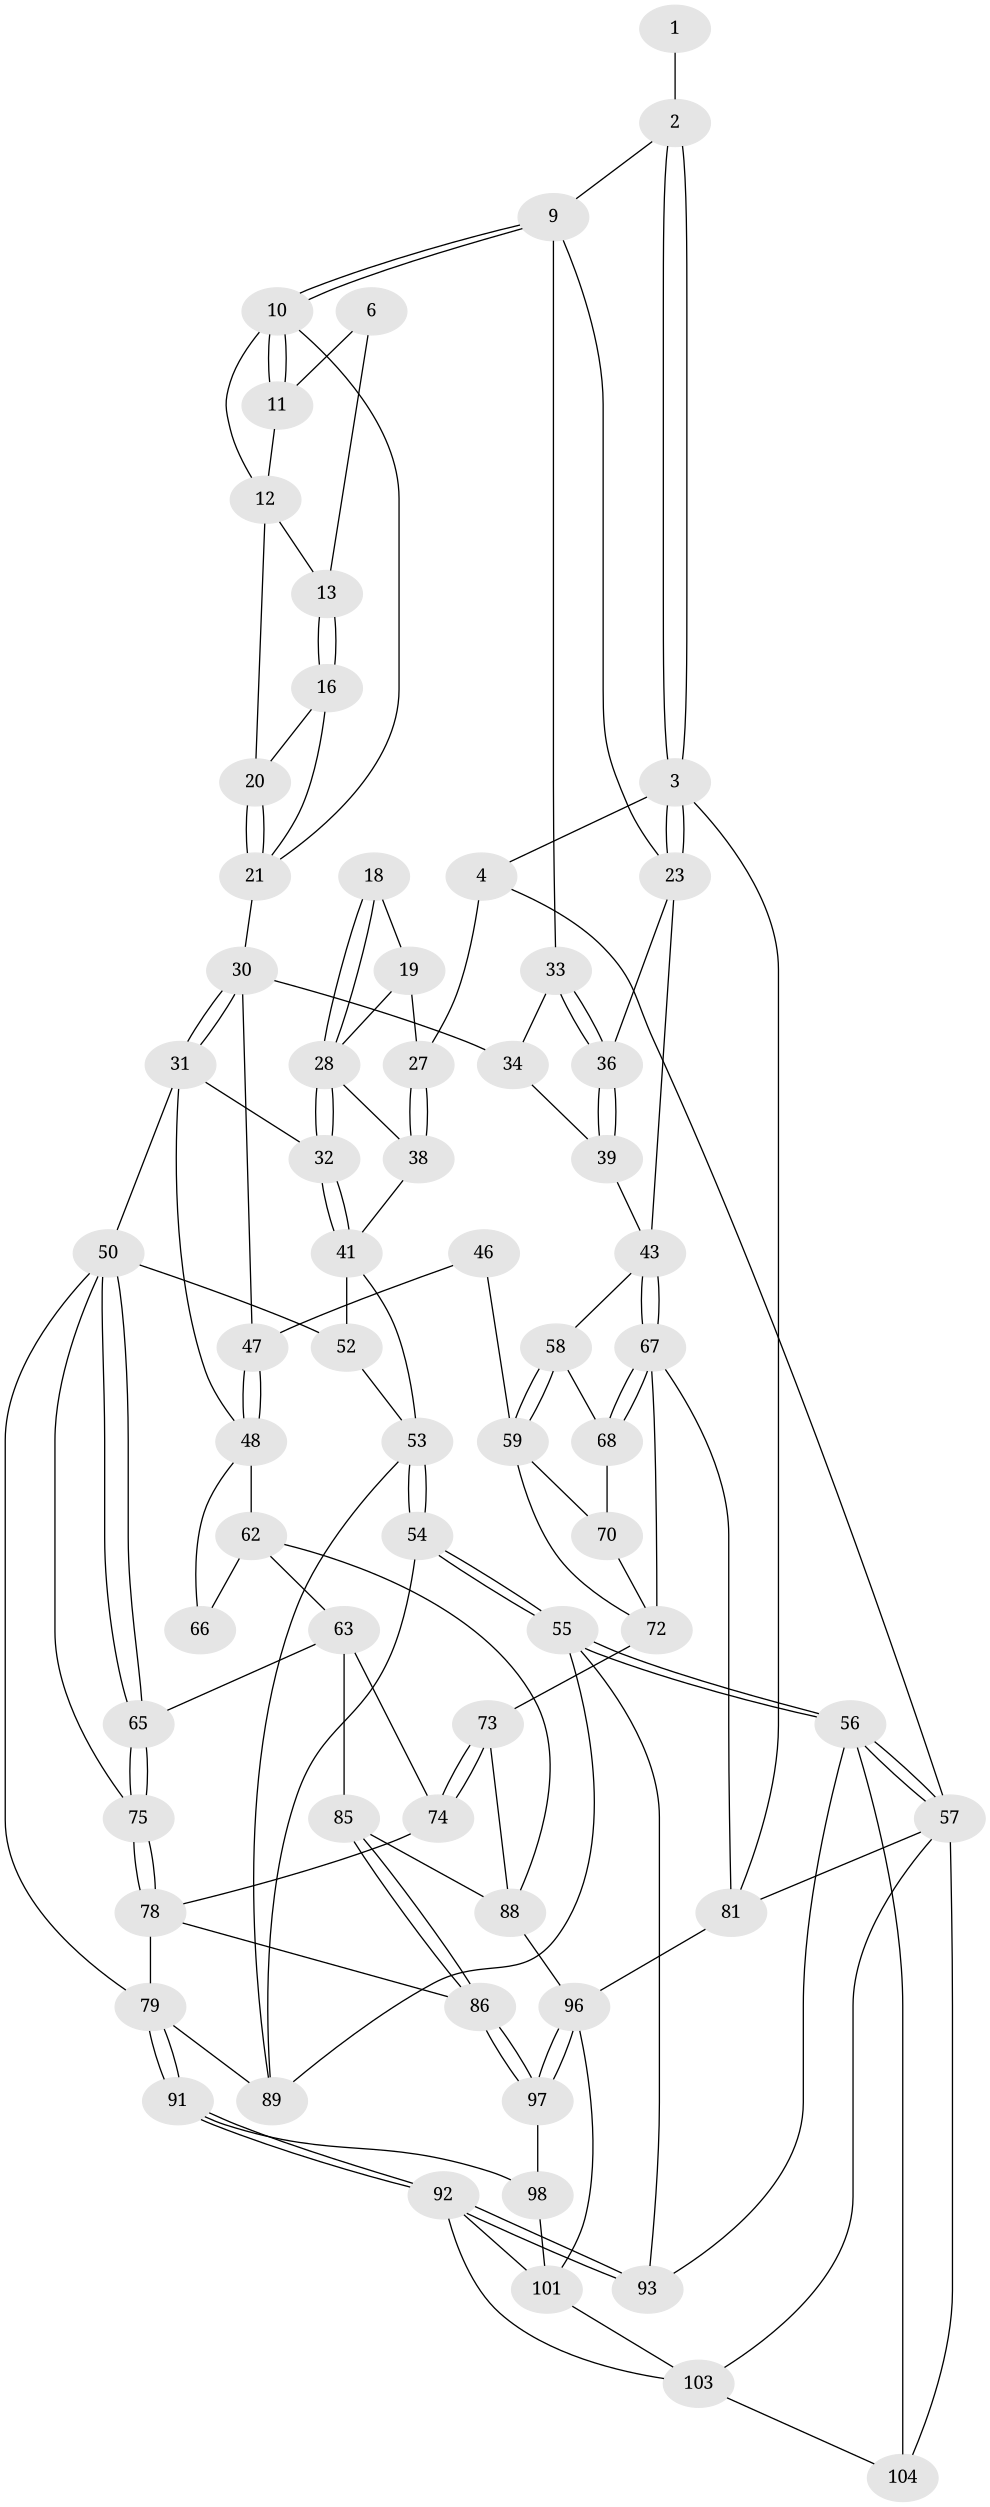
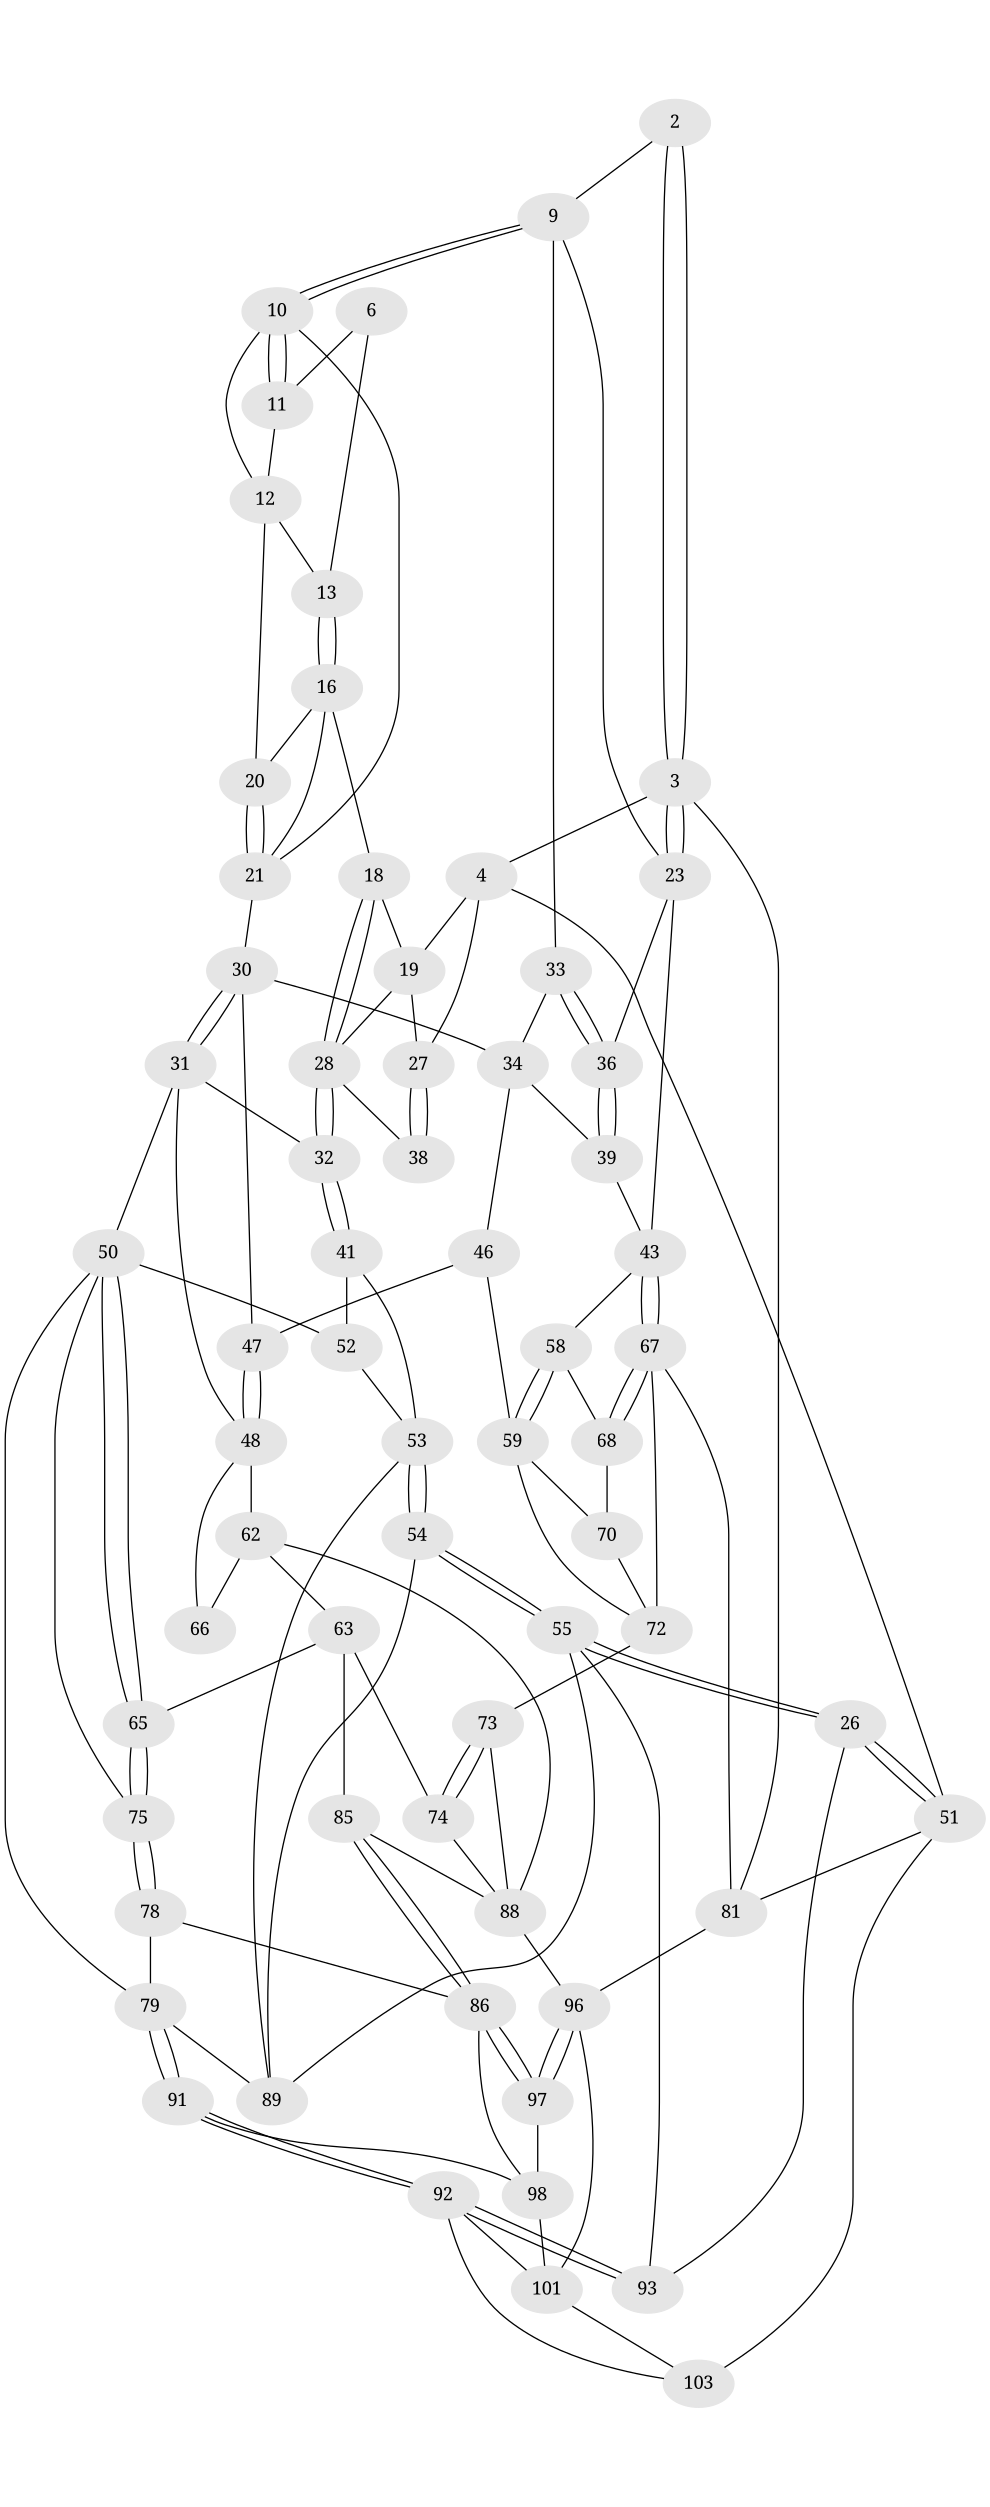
  graph {
    fontname="Noto Serif"
    node [color=gray90 fontname="Noto Serif" style=filled]
    edge [fontname="Noto Serif"]
    2 [super="+8"]
-   1
    3
    9 [super="+25"]
    4 [super="+5"]
    23 [super="+24"]
    81
    10 [super="+14"]
    33
    19 [super="+26"]
    27
-   57 [super="+105"]
+   57 [super="+105" label=51]
    36 [super="+37"]
    43 [super="+44"]
    96 [super="+106"]
    6 [super="+7"]
    11
    13
    28 [super="+29"]
    38
-   104
    103 [super="+108"]
    12 [super="+15"]
    16 [super="+17"]
    21 [super="+22"]
    34 [super="+40"]
    20
    30 [super="+35"]
    18
    32
    31 [super="+49"]
    47
    39 [super="+45"]
    58
    67 [super="+82"]
    41 [super="+42"]
    48 [super="+61"]
    50 [super="+51"]
    46 [super="+60"]
    66
    62 [super="+69"]
    52 [super="+76"]
    65
    75
    79 [super="+80"]
    53 [super="+77"]
    59 [super="+71"]
    54
    89 [super="+90"]
    68
    72 [super="+83"]
    70
    63 [super="+64"]
    88 [super="+95"]
    78
    91
    55 [super="+94"]
-   56 [super="+99"]
+   56 [super="+99" label=26]
    93
    73
    74 [super="+84"]
    85
    86 [super="+87"]
    97
    98 [super="+100"]
    92 [super="+102"]
    101 [super="+107"]
    2 -- 3
    2 -- 3
    2 -- 9
-   1 -- 2 [weight=2]
    3 -- 4
    3 -- 23
    3 -- 23
    3 -- 81
    9 -- 23
    9 -- 10
    9 -- 10
    9 -- 33
+   4 -- 19
    4 -- 27
    4 -- 57
    23 -- 36
    23 -- 43
    81 -- 96
    10 -- 11
    10 -- 11
    10 -- 12
    10 -- 21
    33 -- 36
    33 -- 36
    33 -- 34
    19 -- 27
    19 -- 28
    27 -- 38
    27 -- 38
    57 -- 81
-   57 -- 104
    57 -- 103
    36 -- 39 [weight=2]
    36 -- 39
    43 -- 58
    43 -- 67
    43 -- 67
    96 -- 97
    96 -- 97
    96 -- 101
    6 -- 11
    6 -- 13
    11 -- 12
    13 -- 16
    13 -- 16
    28 -- 38
    28 -- 32
    28 -- 32
-   38 -- 41
-   103 -- 104
    12 -- 13
    12 -- 20
    16 -- 21
    16 -- 20
+   16 -- 18
    21 -- 30
    34 -- 39
+   34 -- 46
    20 -- 21
    20 -- 21
    30 -- 34
    30 -- 31
    30 -- 31
    30 -- 47
    18 -- 19
    18 -- 28
    18 -- 28
    32 -- 41
    32 -- 41
    31 -- 32
    31 -- 48
    31 -- 50
    47 -- 48
    47 -- 48
    39 -- 43
    58 -- 59
    58 -- 59
    58 -- 68
    67 -- 81
    67 -- 68
    67 -- 68
    67 -- 72
    41 -- 52
    41 -- 53
    48 -- 66
    48 -- 62
    50 -- 52
    50 -- 65
    50 -- 65
    50 -- 75
    50 -- 79
    46 -- 47
    46 -- 59
    62 -- 66
    62 -- 63
    62 -- 88
    52 -- 53
    65 -- 75
    65 -- 75
    75 -- 78
    75 -- 78
    79 -- 89
    79 -- 91
    79 -- 91
    53 -- 54
    53 -- 54
    53 -- 89
    59 -- 72
    59 -- 70
    54 -- 89
    54 -- 55
    54 -- 55
    68 -- 70
    72 -- 73
    70 -- 72
    63 -- 65
    63 -- 74
    63 -- 85
    88 -- 96
    78 -- 79
    78 -- 86
    91 -- 98
    91 -- 92
    91 -- 92
    55 -- 89
    55 -- 56
    55 -- 56
    55 -- 93
    56 -- 57
    56 -- 57
-   56 -- 104
    56 -- 93
    73 -- 88
    73 -- 74
    73 -- 74
-   74 -- 78
+   74 -- 88
    85 -- 88
    85 -- 86
    85 -- 86
    86 -- 97
    86 -- 97
+   86 -- 98
    97 -- 98
    98 -- 101
    92 -- 103
    92 -- 93
    92 -- 93
    92 -- 101
    101 -- 103
  }
